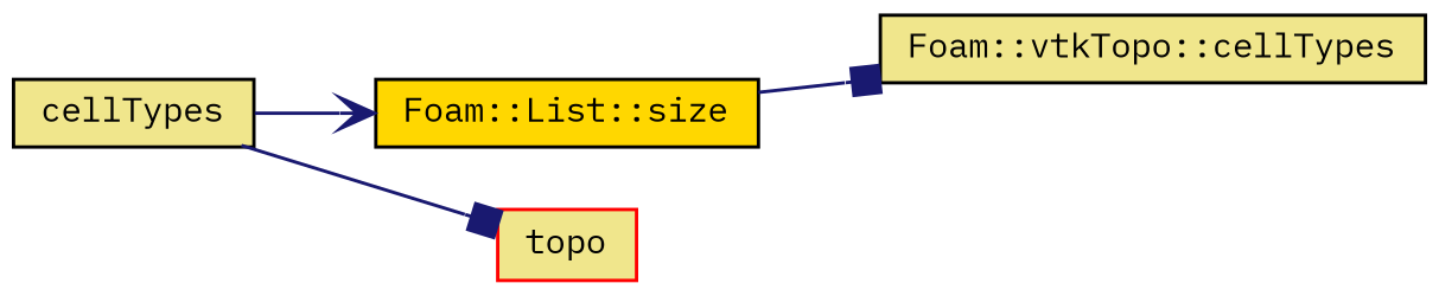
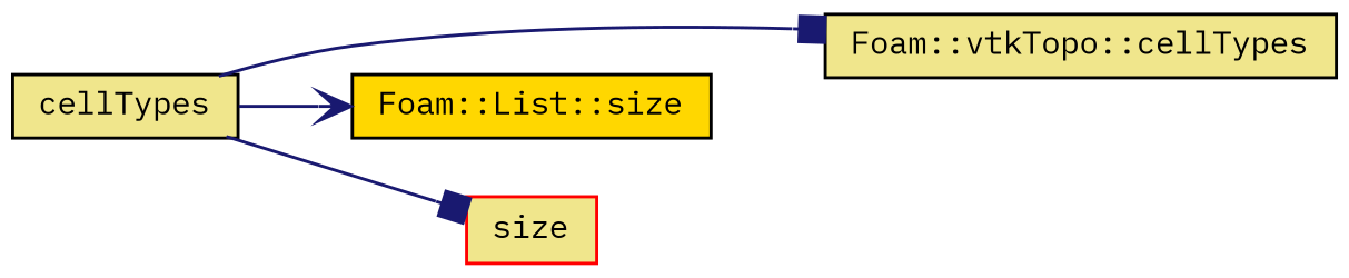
  digraph {
    fontname="IBM Plex Mono"
    rankdir=LR
    node [color=black fillcolor=khaki fontname="IBM Plex Mono" fontsize=10 shape=record style=filled]
    edge [arrowhead=box color=midnightblue fontname="IBM Plex Mono" fontsize=10 labelfontname=FreeSans labelfontsize=10 style=solid]
    n1 [fontcolor=black height=0.2 label=cellTypes width=0.4]
    n2 [height=0.2 label="Foam::vtkTopo::cellTypes" width=0.4]
    n3 [fillcolor=gold height=0.2 label="Foam::List::size" width=0.4]
-   n4 [color=red height=0.2 label=topo width=0.4]
-   n3 -> n2
+   n4 [color=red height=0.2 label=size width=0.4]
+   n1 -> n2
    n1 -> n3 [arrowhead=vee]
    n1 -> n4
  }
